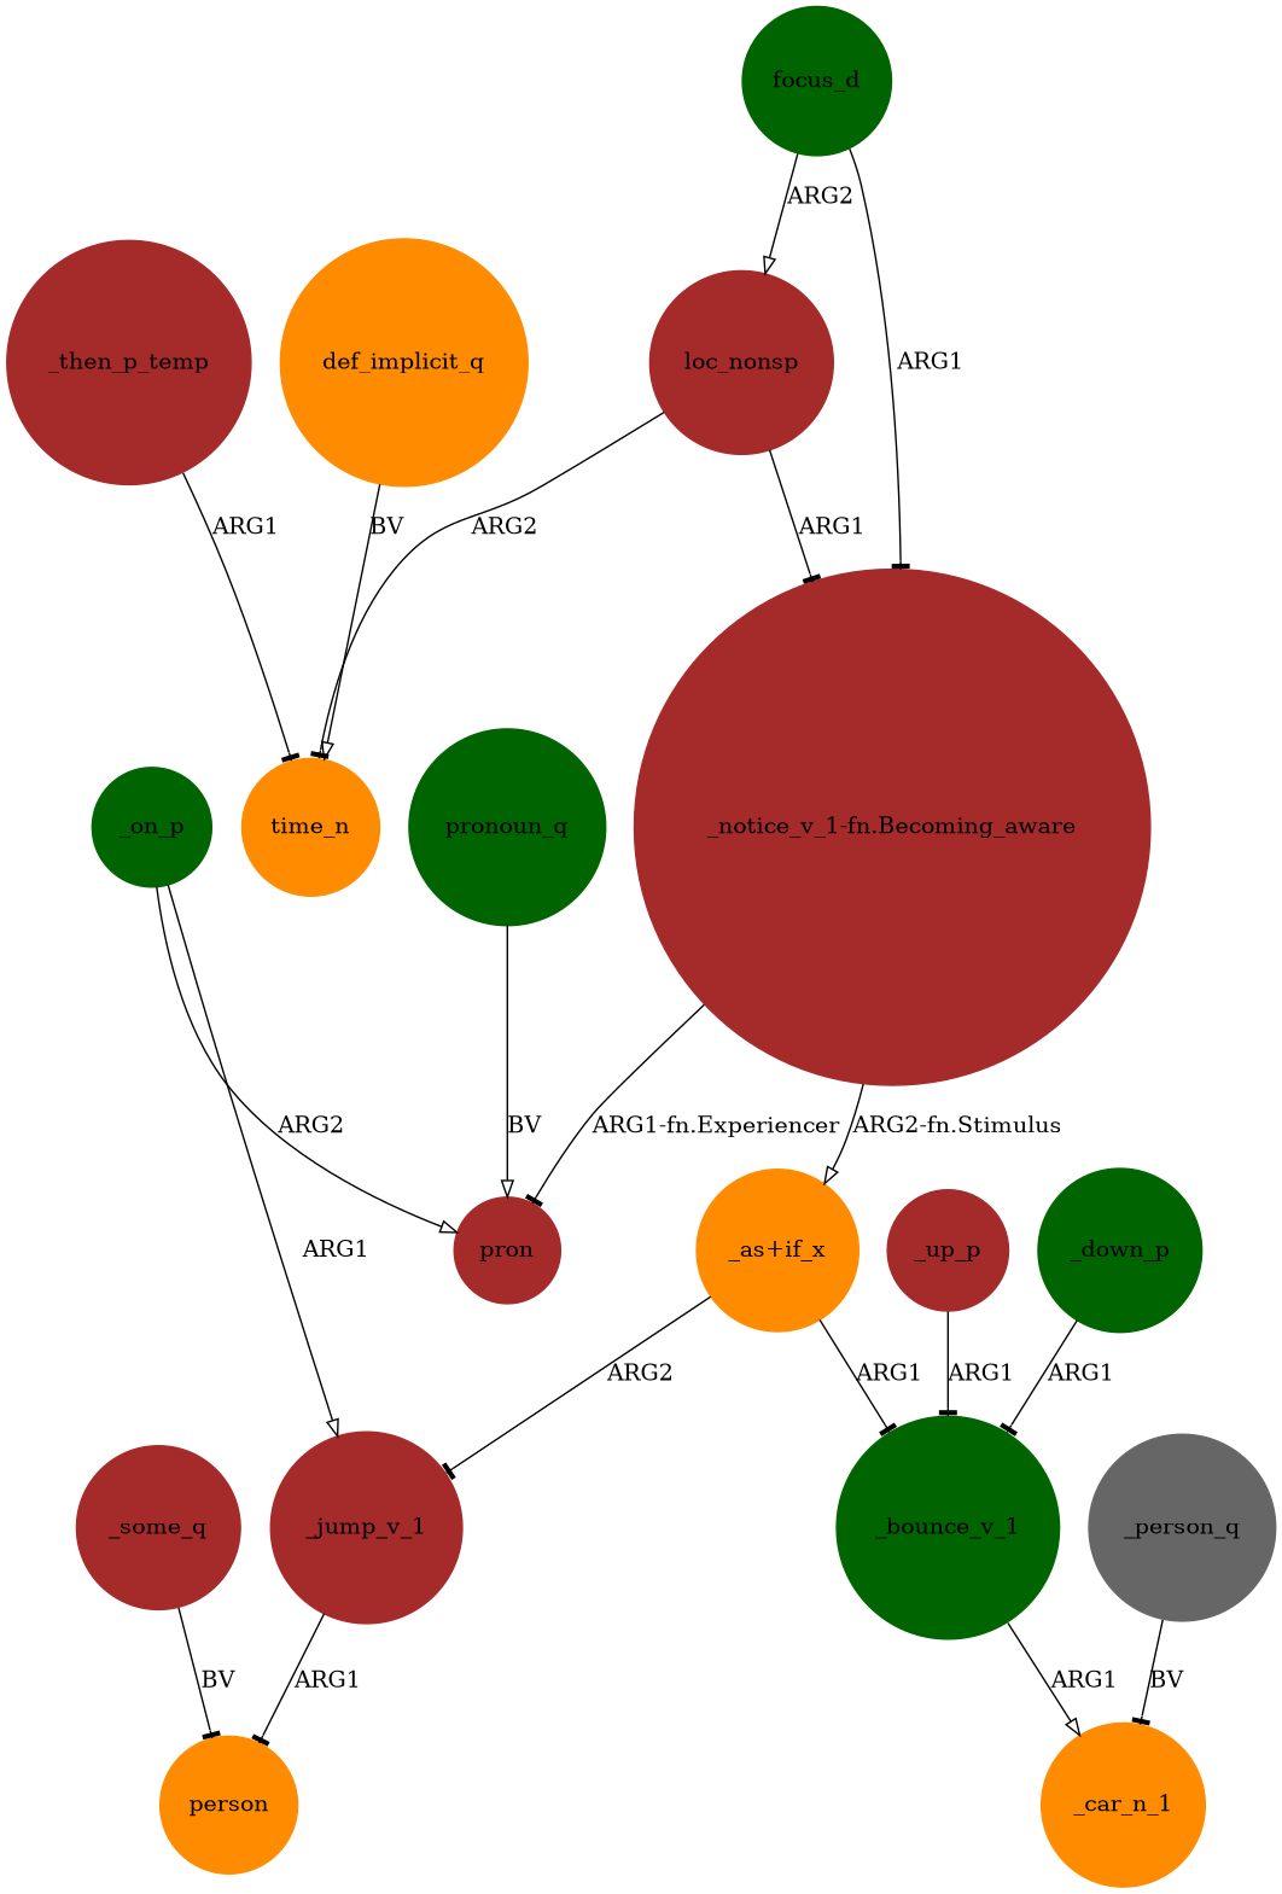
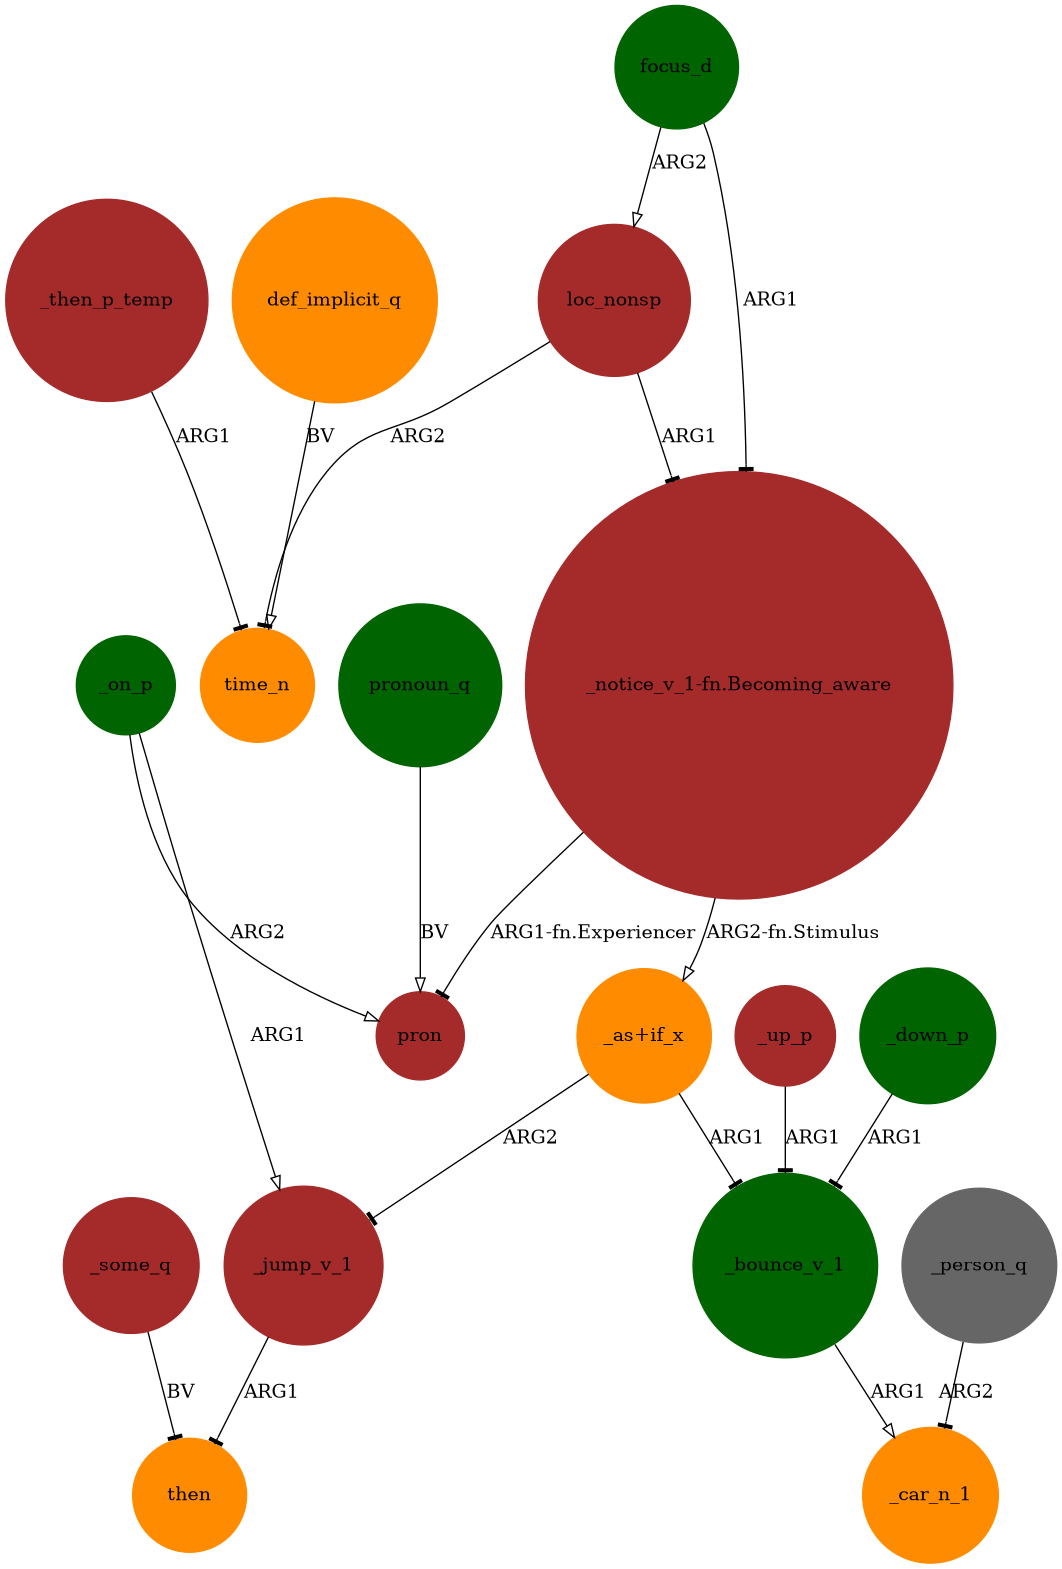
  digraph {
    node [color=brown shape=circle style=filled]
    edge [arrowhead=tee]
    focus_d [color=darkgreen]
    loc_nonsp
    "_notice_v_1-fn.Becoming_aware"
    time_n [color=darkorange]
    pron
    "_as+if_x" [color=darkorange]
    _bounce_v_1 [color=darkgreen]
    _jump_v_1
    _down_p [color=darkgreen]
    _car_n_1 [color=darkorange]
-   person [color=darkorange]
+   person [color=darkorange label=then]
    n12 [color=gray40 label=_person_q]
    _on_p [color=darkgreen]
    _then_p_temp
    pronoun_q [color=darkgreen]
    _some_q
    _up_p
    def_implicit_q [color=darkorange]
    focus_d -> loc_nonsp [arrowhead=onormal label=ARG2]
    focus_d -> "_notice_v_1-fn.Becoming_aware" [label=ARG1]
    loc_nonsp -> "_notice_v_1-fn.Becoming_aware" [label=ARG1]
    loc_nonsp -> time_n [label=ARG2]
    "_notice_v_1-fn.Becoming_aware" -> pron [label="ARG1-fn.Experiencer"]
    "_notice_v_1-fn.Becoming_aware" -> "_as+if_x" [arrowhead=onormal label="ARG2-fn.Stimulus"]
    "_as+if_x" -> _bounce_v_1 [label=ARG1]
    "_as+if_x" -> _jump_v_1 [label=ARG2]
    _bounce_v_1 -> _car_n_1 [arrowhead=onormal label=ARG1]
    _jump_v_1 -> person [label=ARG1]
    _down_p -> _bounce_v_1 [label=ARG1]
-   n12 -> _car_n_1 [label=BV]
+   n12 -> _car_n_1 [label=ARG2]
    _on_p -> pron [arrowhead=onormal label=ARG2]
    _on_p -> _jump_v_1 [arrowhead=onormal label=ARG1]
    _then_p_temp -> time_n [label=ARG1]
    pronoun_q -> pron [arrowhead=onormal label=BV]
    _some_q -> person [label=BV]
    _up_p -> _bounce_v_1 [label=ARG1]
    def_implicit_q -> time_n [arrowhead=onormal label=BV]
  }
